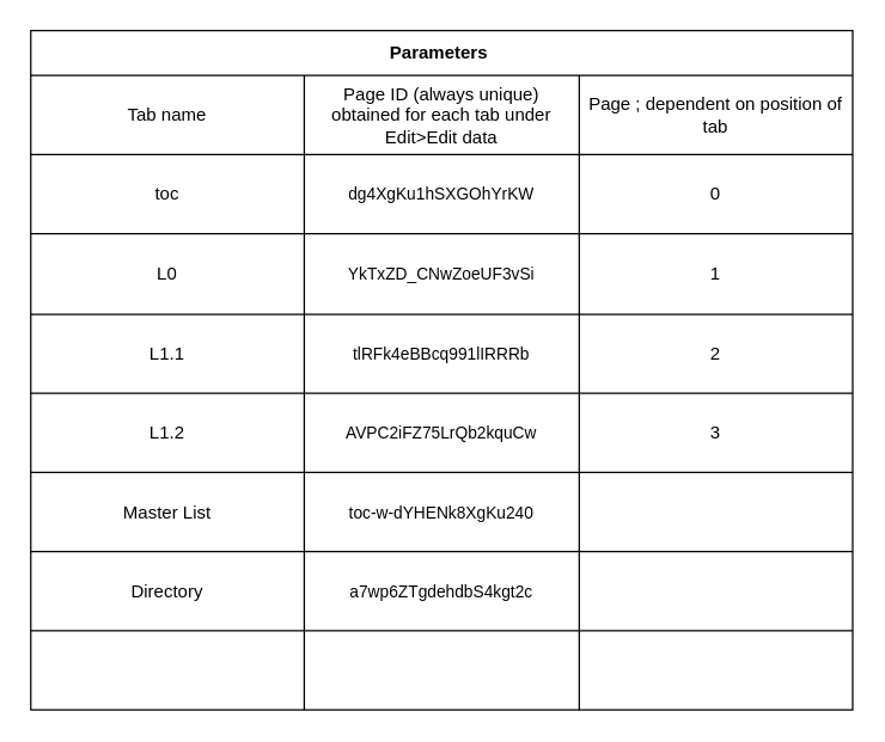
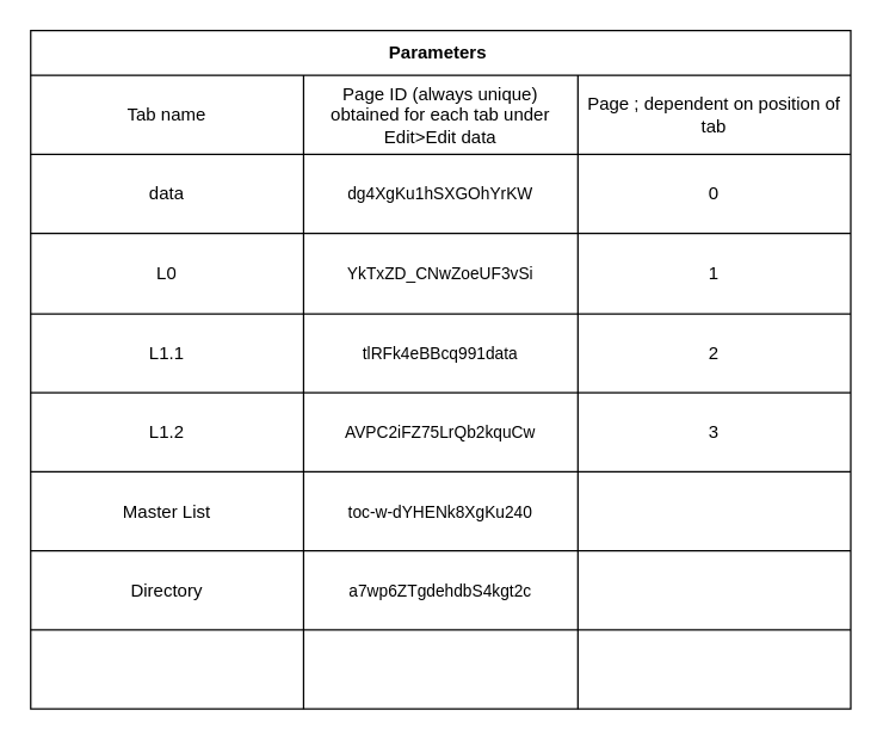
  <mxCell id="0" />
  <mxCell id="1" parent="0" />
  <mxCell id="2" value="Parameters&amp;nbsp;" style="shape=table;html=1;whiteSpace=wrap;startSize=30;container=1;collapsible=0;childLayout=tableLayout;fontStyle=1;align=center;" parent="1" vertex="1"><mxGeometry x="20" y="20" width="550" height="455" as="geometry" /></mxCell>
  <mxCell id="3" style="shape=partialRectangle;html=1;whiteSpace=wrap;collapsible=0;dropTarget=0;pointerEvents=0;fillColor=none;top=0;left=0;bottom=0;right=0;points=[[0,0.5],[1,0.5]];portConstraint=eastwest;" parent="2" vertex="1"><mxGeometry y="30" width="550" height="53" as="geometry" /></mxCell>
  <mxCell id="4" value="Tab name" style="shape=partialRectangle;html=1;whiteSpace=wrap;connectable=0;fillColor=none;top=0;left=0;bottom=0;right=0;overflow=hidden;" parent="3" vertex="1"><mxGeometry width="183" height="53" as="geometry" /></mxCell>
  <mxCell id="5" value="Page ID (always unique)&lt;br&gt;obtained for each tab under Edit&amp;gt;Edit data" style="shape=partialRectangle;html=1;whiteSpace=wrap;connectable=0;fillColor=none;top=0;left=0;bottom=0;right=0;overflow=hidden;" parent="3" vertex="1"><mxGeometry x="183" width="184" height="53" as="geometry" /></mxCell>
  <mxCell id="6" value="Page ; dependent on position of tab" style="shape=partialRectangle;html=1;whiteSpace=wrap;connectable=0;fillColor=none;top=0;left=0;bottom=0;right=0;overflow=hidden;" parent="3" vertex="1"><mxGeometry x="367" width="183" height="53" as="geometry" /></mxCell>
  <mxCell id="7" value="" style="shape=partialRectangle;html=1;whiteSpace=wrap;collapsible=0;dropTarget=0;pointerEvents=0;fillColor=none;top=0;left=0;bottom=0;right=0;points=[[0,0.5],[1,0.5]];portConstraint=eastwest;" parent="2" vertex="1"><mxGeometry y="83" width="550" height="53" as="geometry" /></mxCell>
  <mxCell id="8" value="" style="shape=partialRectangle;html=1;whiteSpace=wrap;connectable=0;fillColor=none;top=0;left=0;bottom=0;right=0;overflow=hidden;" parent="7" vertex="1"><mxGeometry width="183" height="53" as="geometry" /></mxCell>
  <mxCell id="9" value="&lt;span style=&quot;font-family: &amp;#34;helvetica&amp;#34; , &amp;#34;arial&amp;#34; , sans-serif ; font-size: 11px ; background-color: rgb(255 , 255 , 255)&quot;&gt;dg4XgKu1hSXGOhYrKW&lt;/span&gt;" style="shape=partialRectangle;html=1;whiteSpace=wrap;connectable=0;fillColor=none;top=0;left=0;bottom=0;right=0;overflow=hidden;" parent="7" vertex="1"><mxGeometry x="183" width="184" height="53" as="geometry" /></mxCell>
  <mxCell id="10" value="" style="shape=partialRectangle;html=1;whiteSpace=wrap;connectable=0;fillColor=none;top=0;left=0;bottom=0;right=0;overflow=hidden;" parent="7" vertex="1"><mxGeometry x="367" width="183" height="53" as="geometry" /></mxCell>
  <mxCell id="11" value="" style="shape=partialRectangle;html=1;whiteSpace=wrap;collapsible=0;dropTarget=0;pointerEvents=0;fillColor=none;top=0;left=0;bottom=0;right=0;points=[[0,0.5],[1,0.5]];portConstraint=eastwest;" parent="2" vertex="1"><mxGeometry y="136" width="550" height="54" as="geometry" /></mxCell>
  <mxCell id="12" value="L0" style="shape=partialRectangle;html=1;whiteSpace=wrap;connectable=0;fillColor=none;top=0;left=0;bottom=0;right=0;overflow=hidden;" parent="11" vertex="1"><mxGeometry width="183" height="54" as="geometry" /></mxCell>
  <mxCell id="13" value="&lt;span style=&quot;font-family: &amp;#34;helvetica&amp;#34; , &amp;#34;arial&amp;#34; , sans-serif ; font-size: 11px ; background-color: rgb(255 , 255 , 255)&quot;&gt;YkTxZD_CNwZoeUF3vSi&lt;/span&gt;" style="shape=partialRectangle;html=1;whiteSpace=wrap;connectable=0;fillColor=none;top=0;left=0;bottom=0;right=0;overflow=hidden;" parent="11" vertex="1"><mxGeometry x="183" width="184" height="54" as="geometry" /></mxCell>
  <mxCell id="14" value="1" style="shape=partialRectangle;html=1;whiteSpace=wrap;connectable=0;fillColor=none;top=0;left=0;bottom=0;right=0;overflow=hidden;" parent="11" vertex="1"><mxGeometry x="367" width="183" height="54" as="geometry" /></mxCell>
  <mxCell id="15" value="" style="shape=partialRectangle;html=1;whiteSpace=wrap;collapsible=0;dropTarget=0;pointerEvents=0;fillColor=none;top=0;left=0;bottom=0;right=0;points=[[0,0.5],[1,0.5]];portConstraint=eastwest;" parent="2" vertex="1"><mxGeometry y="190" width="550" height="53" as="geometry" /></mxCell>
  <mxCell id="16" value="L1.1" style="shape=partialRectangle;html=1;whiteSpace=wrap;connectable=0;fillColor=none;top=0;left=0;bottom=0;right=0;overflow=hidden;" parent="15" vertex="1"><mxGeometry width="183" height="53" as="geometry" /></mxCell>
- <mxCell id="17" value="&lt;span style=&quot;font-family: &amp;#34;helvetica&amp;#34; , &amp;#34;arial&amp;#34; , sans-serif ; font-size: 11px ; background-color: rgb(255 , 255 , 255)&quot;&gt;tlRFk4eBBcq991lIRRRb&lt;/span&gt;" style="shape=partialRectangle;html=1;whiteSpace=wrap;connectable=0;fillColor=none;top=0;left=0;bottom=0;right=0;overflow=hidden;" parent="15" vertex="1"><mxGeometry x="183" width="184" height="53" as="geometry" /></mxCell>
+ <mxCell id="17" value="&lt;span style=&quot;font-family: &amp;#34;helvetica&amp;#34; , &amp;#34;arial&amp;#34; , sans-serif ; font-size: 11px ; background-color: rgb(255 , 255 , 255)&quot;&gt;tlRFk4eBBcq991data&lt;/span&gt;" style="shape=partialRectangle;html=1;whiteSpace=wrap;connectable=0;fillColor=none;top=0;left=0;bottom=0;right=0;overflow=hidden;" parent="15" vertex="1"><mxGeometry x="183" width="184" height="53" as="geometry" /></mxCell>
  <mxCell id="18" value="2" style="shape=partialRectangle;html=1;whiteSpace=wrap;connectable=0;fillColor=none;top=0;left=0;bottom=0;right=0;overflow=hidden;" parent="15" vertex="1"><mxGeometry x="367" width="183" height="53" as="geometry" /></mxCell>
  <mxCell id="19" style="shape=partialRectangle;html=1;whiteSpace=wrap;collapsible=0;dropTarget=0;pointerEvents=0;fillColor=none;top=0;left=0;bottom=0;right=0;points=[[0,0.5],[1,0.5]];portConstraint=eastwest;" parent="2" vertex="1"><mxGeometry y="243" width="550" height="53" as="geometry" /></mxCell>
  <mxCell id="20" value="L1.2" style="shape=partialRectangle;html=1;whiteSpace=wrap;connectable=0;fillColor=none;top=0;left=0;bottom=0;right=0;overflow=hidden;" parent="19" vertex="1"><mxGeometry width="183" height="53" as="geometry" /></mxCell>
  <mxCell id="21" value="&lt;span style=&quot;font-family: &amp;#34;helvetica&amp;#34; , &amp;#34;arial&amp;#34; , sans-serif ; font-size: 11px ; background-color: rgb(255 , 255 , 255)&quot;&gt;AVPC2iFZ75LrQb2kquCw&lt;/span&gt;" style="shape=partialRectangle;html=1;whiteSpace=wrap;connectable=0;fillColor=none;top=0;left=0;bottom=0;right=0;overflow=hidden;" parent="19" vertex="1"><mxGeometry x="183" width="184" height="53" as="geometry" /></mxCell>
  <mxCell id="22" value="3" style="shape=partialRectangle;html=1;whiteSpace=wrap;connectable=0;fillColor=none;top=0;left=0;bottom=0;right=0;overflow=hidden;" parent="19" vertex="1"><mxGeometry x="367" width="183" height="53" as="geometry" /></mxCell>
  <mxCell id="23" style="shape=partialRectangle;html=1;whiteSpace=wrap;collapsible=0;dropTarget=0;pointerEvents=0;fillColor=none;top=0;left=0;bottom=0;right=0;points=[[0,0.5],[1,0.5]];portConstraint=eastwest;" parent="2" vertex="1"><mxGeometry y="296" width="550" height="53" as="geometry" /></mxCell>
  <mxCell id="24" value="Master List" style="shape=partialRectangle;html=1;whiteSpace=wrap;connectable=0;fillColor=none;top=0;left=0;bottom=0;right=0;overflow=hidden;" parent="23" vertex="1"><mxGeometry width="183" height="53" as="geometry" /></mxCell>
  <mxCell id="25" value="&lt;span style=&quot;font-family: &amp;#34;helvetica&amp;#34; , &amp;#34;arial&amp;#34; , sans-serif ; font-size: 11px ; background-color: rgb(255 , 255 , 255)&quot;&gt;toc-w-dYHENk8XgKu240&lt;/span&gt;" style="shape=partialRectangle;html=1;whiteSpace=wrap;connectable=0;fillColor=none;top=0;left=0;bottom=0;right=0;overflow=hidden;" parent="23" vertex="1"><mxGeometry x="183" width="184" height="53" as="geometry" /></mxCell>
  <mxCell id="26" style="shape=partialRectangle;html=1;whiteSpace=wrap;connectable=0;fillColor=none;top=0;left=0;bottom=0;right=0;overflow=hidden;" parent="23" vertex="1"><mxGeometry x="367" width="183" height="53" as="geometry" /></mxCell>
  <mxCell id="27" style="shape=partialRectangle;html=1;whiteSpace=wrap;collapsible=0;dropTarget=0;pointerEvents=0;fillColor=none;top=0;left=0;bottom=0;right=0;points=[[0,0.5],[1,0.5]];portConstraint=eastwest;" parent="2" vertex="1"><mxGeometry y="349" width="550" height="53" as="geometry" /></mxCell>
  <mxCell id="28" value="Directory" style="shape=partialRectangle;html=1;whiteSpace=wrap;connectable=0;fillColor=none;top=0;left=0;bottom=0;right=0;overflow=hidden;" parent="27" vertex="1"><mxGeometry width="183" height="53" as="geometry" /></mxCell>
  <mxCell id="29" value="&lt;span style=&quot;font-family: &amp;#34;helvetica&amp;#34; , &amp;#34;arial&amp;#34; , sans-serif ; font-size: 11px ; background-color: rgb(255 , 255 , 255)&quot;&gt;a7wp6ZTgdehdbS4kgt2c&lt;/span&gt;" style="shape=partialRectangle;html=1;whiteSpace=wrap;connectable=0;fillColor=none;top=0;left=0;bottom=0;right=0;overflow=hidden;" parent="27" vertex="1"><mxGeometry x="183" width="184" height="53" as="geometry" /></mxCell>
  <mxCell id="30" style="shape=partialRectangle;html=1;whiteSpace=wrap;connectable=0;fillColor=none;top=0;left=0;bottom=0;right=0;overflow=hidden;" parent="27" vertex="1"><mxGeometry x="367" width="183" height="53" as="geometry" /></mxCell>
  <mxCell id="31" style="shape=partialRectangle;html=1;whiteSpace=wrap;collapsible=0;dropTarget=0;pointerEvents=0;fillColor=none;top=0;left=0;bottom=0;right=0;points=[[0,0.5],[1,0.5]];portConstraint=eastwest;" parent="2" vertex="1"><mxGeometry y="402" width="550" height="53" as="geometry" /></mxCell>
  <mxCell id="32" style="shape=partialRectangle;html=1;whiteSpace=wrap;connectable=0;fillColor=none;top=0;left=0;bottom=0;right=0;overflow=hidden;" parent="31" vertex="1"><mxGeometry width="183" height="53" as="geometry" /></mxCell>
  <mxCell id="33" style="shape=partialRectangle;html=1;whiteSpace=wrap;connectable=0;fillColor=none;top=0;left=0;bottom=0;right=0;overflow=hidden;" parent="31" vertex="1"><mxGeometry x="183" width="184" height="53" as="geometry" /></mxCell>
  <mxCell id="34" style="shape=partialRectangle;html=1;whiteSpace=wrap;connectable=0;fillColor=none;top=0;left=0;bottom=0;right=0;overflow=hidden;" parent="31" vertex="1"><mxGeometry x="367" width="183" height="53" as="geometry" /></mxCell>
- <mxCell id="35" value="toc" style="shape=partialRectangle;html=1;whiteSpace=wrap;connectable=0;fillColor=none;top=0;left=0;bottom=0;right=0;overflow=hidden;" parent="1" vertex="1"><mxGeometry x="20" y="103" width="183" height="53" as="geometry" /></mxCell>
+ <mxCell id="35" value="data" style="shape=partialRectangle;html=1;whiteSpace=wrap;connectable=0;fillColor=none;top=0;left=0;bottom=0;right=0;overflow=hidden;" parent="1" vertex="1"><mxGeometry x="20" y="103" width="183" height="53" as="geometry" /></mxCell>
  <mxCell id="36" value="0" style="shape=partialRectangle;html=1;whiteSpace=wrap;connectable=0;fillColor=none;top=0;left=0;bottom=0;right=0;overflow=hidden;" parent="1" vertex="1"><mxGeometry x="387" y="103" width="183" height="53" as="geometry" /></mxCell>
